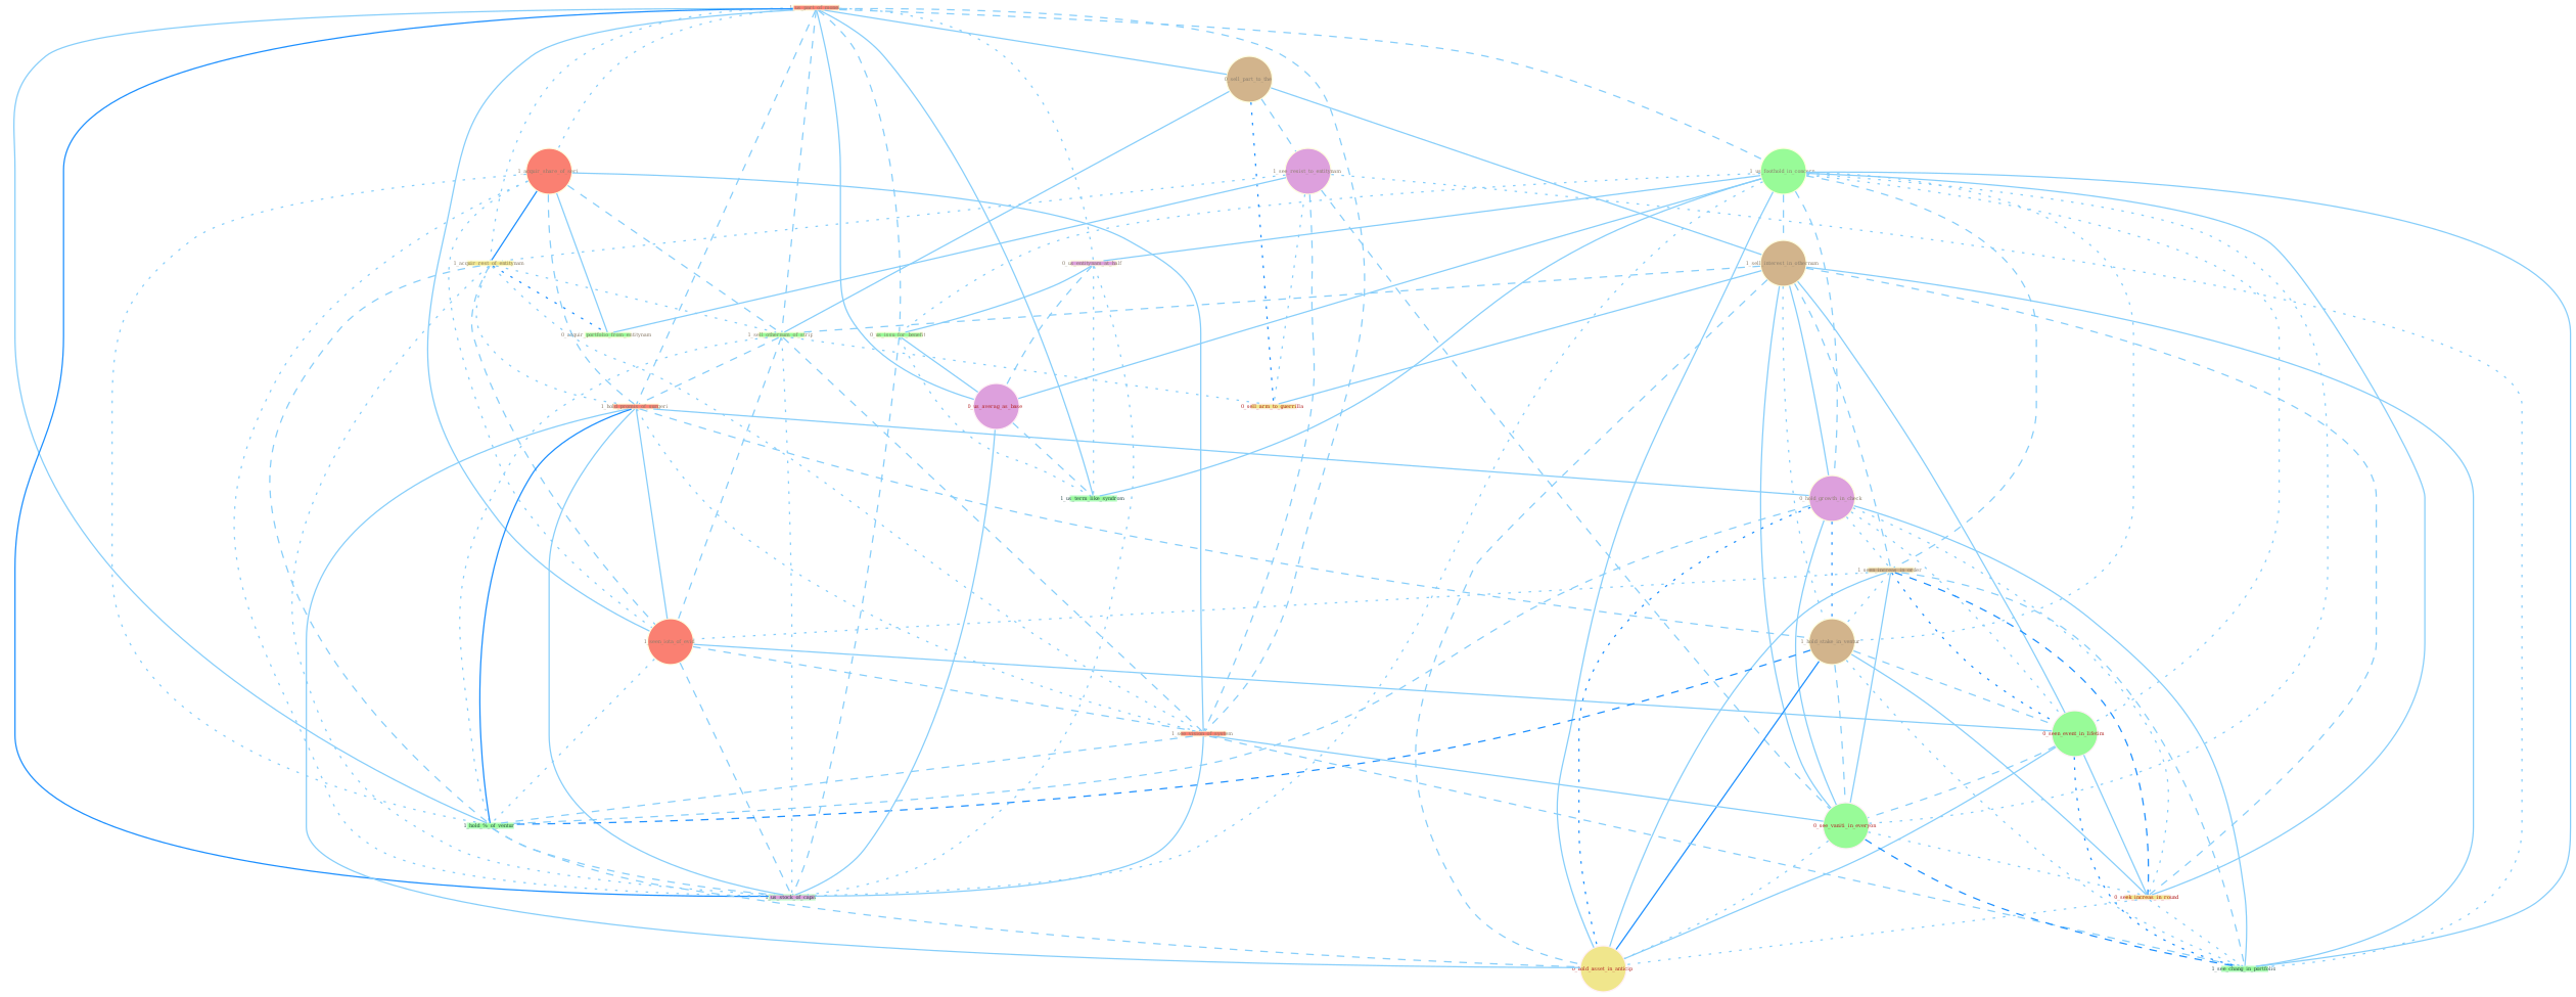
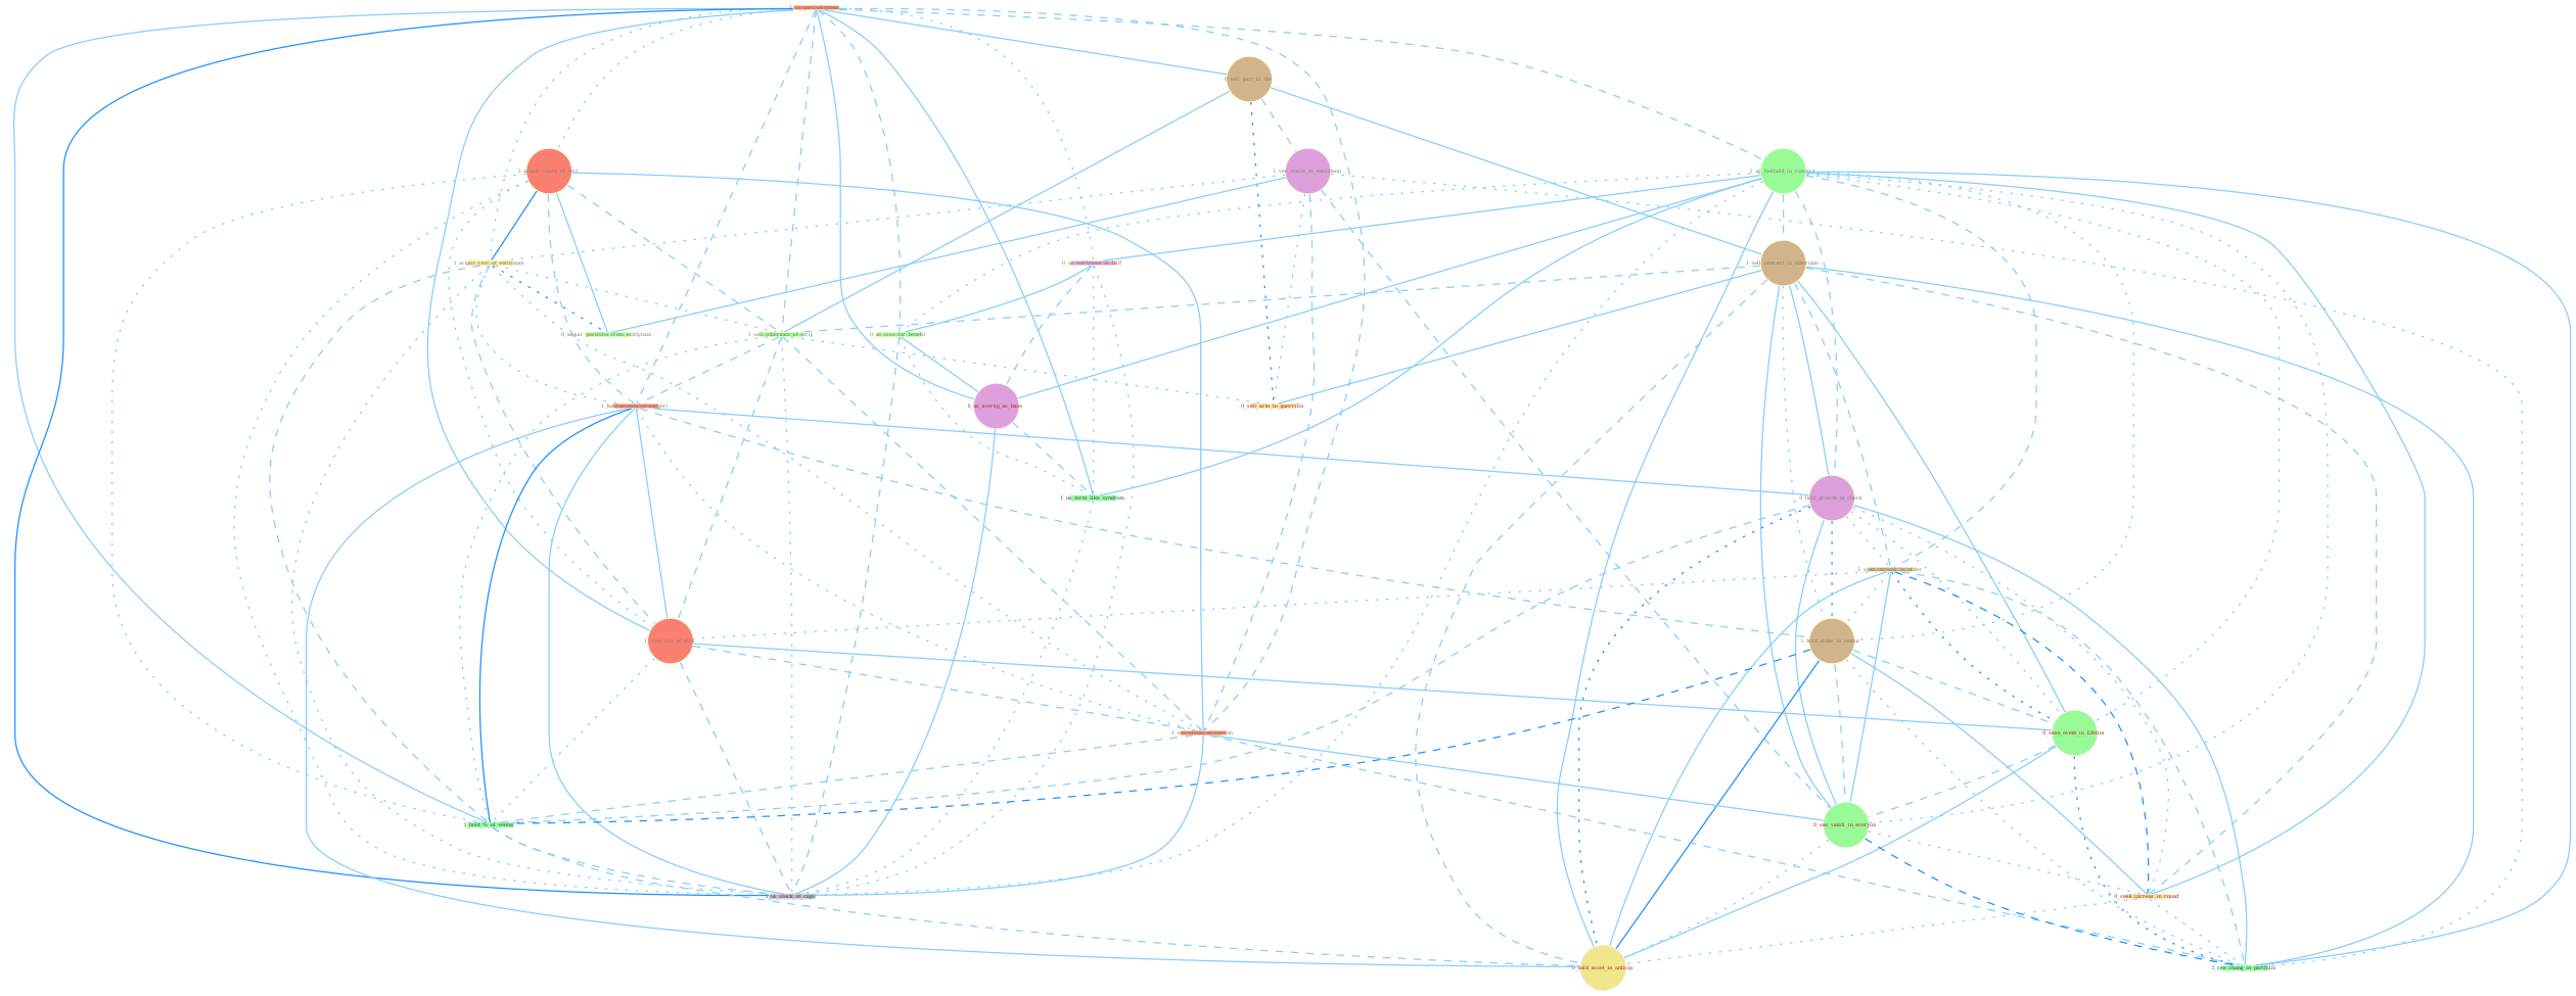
  graph {
    node [color="#ffffe0" fillcolor=palegreen fixedsize=true fontcolor="#8b7d6b" fontsize=4 shape=box style=filled]
    edge [color="#87cefa" style=dotted w=1]
    "1_us_part_of_monei " [fillcolor=salmon height=.06 width=.5]
    "1_acquir_share_of_seri " [fillcolor=salmon height=.06 shape=circle width=.5]
    "1_us_foothold_in_concern " [height=.06 shape=circle width=.5]
    "0_sell_part_to_the " [fillcolor=tan height=.06 shape=circle width=.5]
    "1_see_resist_to_entitynam " [fillcolor=plum height=.06 shape=circle width=.5]
    "1_acquir_rest_of_entitynam " [fillcolor=khaki height=.06 width=.5]
    "1_sell_interest_in_othernum " [fillcolor=tan height=.06 shape=circle width=.5]
    "0_us_entitynam_at_half " [fillcolor=plum height=.06 width=.5]
    "1_sell_othernum_of_strip " [height=.06 width=.5]
    "1_hold_promis_of_surgeri " [fillcolor=salmon height=.06 width=.5]
    "0_hold_growth_in_check " [fillcolor=plum height=.06 shape=circle width=.5]
    "1_seen_increas_in_order " [fillcolor=tan height=.06 width=.5]
    "1_seen_iota_of_evid " [fillcolor=salmon height=.06 shape=circle width=.5]
    "1_hold_stake_in_ventur " [fillcolor=tan height=.06 shape=circle width=.5]
    "0_acquir_portfolio_from_entitynam " [height=.06 width=.5]
    "0_us_issu_for_benefit " [height=.06 width=.5]
    "1_see_vision_of_system " [fillcolor=salmon height=.06 width=.5]
    "0_seen_event_in_lifetim " [color="#fff0f5" fontcolor="#b22222" height=.06 shape=circle width=.5]
    "0_us_averag_as_base " [color="#fff0f5" fillcolor=plum fontcolor="#b22222" height=.06 shape=circle width=.5]
    "0_see_vaniti_in_everyon " [color="#fff0f5" fontcolor="#b22222" height=.06 shape=circle width=.5]
    "0_sell_arm_to_guerrilla " [color="#fff0f5" fillcolor=khaki fontcolor="#b22222" height=.06 width=.5]
    "0_seek_increas_in_round " [color="#fff0f5" fillcolor=khaki fontcolor="#b22222" height=.06 width=.5]
    "0_hold_asset_in_anticip " [color="#fff0f5" fillcolor=khaki fontcolor="#b22222" height=.06 shape=circle width=.5]
    "1_us_term_like_syndrom " [color="#BDFCC9" fontcolor="#2f4f4f" height=.06 width=.5]
    "1_hold_%_of_ventur " [color="#BDFCC9" fontcolor="#2f4f4f" height=.06 width=.5]
    "1_us_stock_of_capit " [color="#BDFCC9" fillcolor=plum fontcolor="#2f4f4f" height=.06 width=.5]
    "1_see_chang_in_portfolio " [color="#BDFCC9" fontcolor="#2f4f4f" height=.06 width=.5]
    subgraph sub_1 {
      "1_us_part_of_monei "
      "1_acquir_share_of_seri "
      "1_us_foothold_in_concern "
      "0_sell_part_to_the "
      "1_see_resist_to_entitynam "
      "1_acquir_rest_of_entitynam "
      "1_sell_interest_in_othernum "
      "0_us_entitynam_at_half "
      "1_sell_othernum_of_strip "
      "1_hold_promis_of_surgeri "
      "0_hold_growth_in_check "
      "1_seen_increas_in_order "
      "1_seen_iota_of_evid "
      "1_hold_stake_in_ventur "
      "0_acquir_portfolio_from_entitynam "
      "0_us_issu_for_benefit "
      "1_see_vision_of_system "
    }
    subgraph sub_2 {
      "0_seen_event_in_lifetim "
      "0_us_averag_as_base "
      "0_see_vaniti_in_everyon "
      "0_sell_arm_to_guerrilla "
      "0_seek_increas_in_round "
      "0_hold_asset_in_anticip "
    }
    "1_us_part_of_monei " -- "1_acquir_share_of_seri "
    "1_us_part_of_monei " -- "1_us_foothold_in_concern " [style=dashed]
    "1_us_part_of_monei " -- "0_sell_part_to_the " [style=solid]
    "1_us_part_of_monei " -- "1_acquir_rest_of_entitynam "
    "1_us_part_of_monei " -- "0_us_entitynam_at_half "
    "1_us_part_of_monei " -- "1_sell_othernum_of_strip " [style=dashed]
    "1_us_part_of_monei " -- "1_hold_promis_of_surgeri " [style=dashed]
    "1_us_part_of_monei " -- "1_seen_iota_of_evid " [style=solid]
    "1_us_part_of_monei " -- "0_us_issu_for_benefit " [style=dashed]
    "1_us_part_of_monei " -- "1_see_vision_of_system " [style=dashed]
    "1_us_part_of_monei " -- "0_us_averag_as_base " [style=solid]
    "1_us_part_of_monei " -- "1_us_term_like_syndrom " [style=solid]
    "1_us_part_of_monei " -- "1_hold_%_of_ventur " [style=solid]
    "1_us_part_of_monei " -- "1_us_stock_of_capit " [color="#1e90ff" style=solid w=2]
    "1_acquir_share_of_seri " -- "1_acquir_rest_of_entitynam " [color="#1e90ff" style=solid w=2]
    "1_acquir_share_of_seri " -- "1_sell_othernum_of_strip " [style=dashed]
    "1_acquir_share_of_seri " -- "1_hold_promis_of_surgeri " [style=dashed]
    "1_acquir_share_of_seri " -- "1_seen_iota_of_evid "
    "1_acquir_share_of_seri " -- "0_acquir_portfolio_from_entitynam " [style=solid]
    "1_acquir_share_of_seri " -- "1_see_vision_of_system " [style=solid]
    "1_acquir_share_of_seri " -- "1_hold_%_of_ventur "
    "1_acquir_share_of_seri " -- "1_us_stock_of_capit "
    "1_us_foothold_in_concern " -- "1_sell_interest_in_othernum " [style=dashed]
    "1_us_foothold_in_concern " -- "0_us_entitynam_at_half " [style=solid]
    "1_us_foothold_in_concern " -- "0_hold_growth_in_check " [style=dashed]
    "1_us_foothold_in_concern " -- "1_seen_increas_in_order " [style=dashed]
    "1_us_foothold_in_concern " -- "1_hold_stake_in_ventur "
    "1_us_foothold_in_concern " -- "0_us_issu_for_benefit "
    "1_us_foothold_in_concern " -- "0_seen_event_in_lifetim "
    "1_us_foothold_in_concern " -- "0_us_averag_as_base " [style=solid]
    "1_us_foothold_in_concern " -- "0_see_vaniti_in_everyon "
    "1_us_foothold_in_concern " -- "0_seek_increas_in_round " [style=solid]
    "1_us_foothold_in_concern " -- "0_hold_asset_in_anticip " [style=solid]
    "1_us_foothold_in_concern " -- "1_us_term_like_syndrom " [style=solid]
    "1_us_foothold_in_concern " -- "1_us_stock_of_capit "
    "1_us_foothold_in_concern " -- "1_see_chang_in_portfolio " [style=solid]
    "0_sell_part_to_the " -- "1_see_resist_to_entitynam " [style=dashed]
    "0_sell_part_to_the " -- "1_sell_interest_in_othernum " [style=solid]
    "0_sell_part_to_the " -- "1_sell_othernum_of_strip " [style=solid]
    "0_sell_part_to_the " -- "0_sell_arm_to_guerrilla " [color="#1e90ff" w=2]
    "1_see_resist_to_entitynam " -- "1_acquir_rest_of_entitynam "
    "1_see_resist_to_entitynam " -- "0_acquir_portfolio_from_entitynam " [style=solid]
    "1_see_resist_to_entitynam " -- "1_see_vision_of_system " [style=dashed]
    "1_see_resist_to_entitynam " -- "0_see_vaniti_in_everyon " [style=dashed]
    "1_see_resist_to_entitynam " -- "0_sell_arm_to_guerrilla "
    "1_see_resist_to_entitynam " -- "1_see_chang_in_portfolio "
    "1_acquir_rest_of_entitynam " -- "1_sell_othernum_of_strip "
    "1_acquir_rest_of_entitynam " -- "1_hold_promis_of_surgeri "
    "1_acquir_rest_of_entitynam " -- "1_seen_iota_of_evid " [style=dashed]
    "1_acquir_rest_of_entitynam " -- "0_acquir_portfolio_from_entitynam " [color="#1e90ff" w=2]
    "1_acquir_rest_of_entitynam " -- "1_see_vision_of_system "
    "1_acquir_rest_of_entitynam " -- "1_hold_%_of_ventur " [style=dashed]
    "1_acquir_rest_of_entitynam " -- "1_us_stock_of_capit "
    "1_sell_interest_in_othernum " -- "1_sell_othernum_of_strip " [style=dashed]
    "1_sell_interest_in_othernum " -- "0_hold_growth_in_check " [style=solid]
    "1_sell_interest_in_othernum " -- "1_seen_increas_in_order " [style=dashed]
    "1_sell_interest_in_othernum " -- "1_hold_stake_in_ventur "
    "1_sell_interest_in_othernum " -- "0_seen_event_in_lifetim " [style=solid]
    "1_sell_interest_in_othernum " -- "0_see_vaniti_in_everyon " [style=solid]
    "1_sell_interest_in_othernum " -- "0_sell_arm_to_guerrilla " [style=solid]
    "1_sell_interest_in_othernum " -- "0_seek_increas_in_round " [style=dashed]
    "1_sell_interest_in_othernum " -- "0_hold_asset_in_anticip " [style=dashed]
    "1_sell_interest_in_othernum " -- "1_see_chang_in_portfolio " [style=solid]
    "0_us_entitynam_at_half " -- "0_us_issu_for_benefit " [style=solid]
    "0_us_entitynam_at_half " -- "0_us_averag_as_base " [style=dashed]
    "0_us_entitynam_at_half " -- "1_us_term_like_syndrom "
    "0_us_entitynam_at_half " -- "1_us_stock_of_capit "
    "1_sell_othernum_of_strip " -- "1_hold_promis_of_surgeri " [style=dashed]
    "1_sell_othernum_of_strip " -- "1_seen_iota_of_evid " [style=dashed]
    "1_sell_othernum_of_strip " -- "1_see_vision_of_system " [style=dashed]
    "1_sell_othernum_of_strip " -- "0_sell_arm_to_guerrilla "
    "1_sell_othernum_of_strip " -- "1_hold_%_of_ventur "
    "1_sell_othernum_of_strip " -- "1_us_stock_of_capit "
    "1_hold_promis_of_surgeri " -- "0_hold_growth_in_check " [style=solid]
    "1_hold_promis_of_surgeri " -- "1_seen_iota_of_evid " [style=solid]
    "1_hold_promis_of_surgeri " -- "1_hold_stake_in_ventur " [style=dashed]
    "1_hold_promis_of_surgeri " -- "1_see_vision_of_system "
    "1_hold_promis_of_surgeri " -- "0_hold_asset_in_anticip " [style=solid]
    "1_hold_promis_of_surgeri " -- "1_hold_%_of_ventur " [color="#1e90ff" style=solid w=2]
    "1_hold_promis_of_surgeri " -- "1_us_stock_of_capit " [style=solid]
    "0_hold_growth_in_check " -- "1_seen_increas_in_order "
    "0_hold_growth_in_check " -- "1_hold_stake_in_ventur " [color="#1e90ff" w=2]
    "0_hold_growth_in_check " -- "0_seen_event_in_lifetim "
    "0_hold_growth_in_check " -- "0_see_vaniti_in_everyon " [style=solid]
    "0_hold_growth_in_check " -- "0_seek_increas_in_round "
    "0_hold_growth_in_check " -- "0_hold_asset_in_anticip " [color="#1e90ff" w=2]
    "0_hold_growth_in_check " -- "1_hold_%_of_ventur " [style=dashed]
    "0_hold_growth_in_check " -- "1_see_chang_in_portfolio " [style=solid]
    "1_seen_increas_in_order " -- "1_seen_iota_of_evid "
    "1_seen_increas_in_order " -- "1_hold_stake_in_ventur "
    "1_seen_increas_in_order " -- "0_seen_event_in_lifetim " [color="#1e90ff" w=2]
    "1_seen_increas_in_order " -- "0_see_vaniti_in_everyon " [style=solid]
    "1_seen_increas_in_order " -- "0_seek_increas_in_round " [color="#1e90ff" style=dashed w=2]
    "1_seen_increas_in_order " -- "0_hold_asset_in_anticip " [style=solid]
    "1_seen_increas_in_order " -- "1_see_chang_in_portfolio " [style=dashed]
    "1_seen_iota_of_evid " -- "1_see_vision_of_system " [style=dashed]
    "1_seen_iota_of_evid " -- "0_seen_event_in_lifetim " [style=solid]
    "1_seen_iota_of_evid " -- "1_hold_%_of_ventur "
    "1_seen_iota_of_evid " -- "1_us_stock_of_capit " [style=dashed]
    "1_hold_stake_in_ventur " -- "0_seen_event_in_lifetim " [style=dashed]
    "1_hold_stake_in_ventur " -- "0_see_vaniti_in_everyon " [style=dashed]
    "1_hold_stake_in_ventur " -- "0_seek_increas_in_round " [style=solid]
    "1_hold_stake_in_ventur " -- "0_hold_asset_in_anticip " [color="#1e90ff" style=solid w=2]
    "1_hold_stake_in_ventur " -- "1_hold_%_of_ventur " [color="#1e90ff" style=dashed w=2]
    "1_hold_stake_in_ventur " -- "1_see_chang_in_portfolio "
    "0_us_issu_for_benefit " -- "0_us_averag_as_base " [style=solid]
    "0_us_issu_for_benefit " -- "1_us_term_like_syndrom "
    "0_us_issu_for_benefit " -- "1_us_stock_of_capit " [style=dashed]
    "1_see_vision_of_system " -- "0_see_vaniti_in_everyon " [style=solid]
    "1_see_vision_of_system " -- "1_hold_%_of_ventur " [style=dashed]
    "1_see_vision_of_system " -- "1_us_stock_of_capit " [style=solid]
    "1_see_vision_of_system " -- "1_see_chang_in_portfolio " [style=dashed]
    "0_seen_event_in_lifetim " -- "0_see_vaniti_in_everyon " [style=dashed]
-   "0_seen_event_in_lifetim " -- "0_seek_increas_in_round " [style=solid]
    "0_seen_event_in_lifetim " -- "0_hold_asset_in_anticip " [style=solid]
    "0_seen_event_in_lifetim " -- "1_see_chang_in_portfolio " [color="#1e90ff"]
    "0_us_averag_as_base " -- "1_us_term_like_syndrom " [style=dashed]
    "0_us_averag_as_base " -- "1_us_stock_of_capit " [style=solid]
    "0_see_vaniti_in_everyon " -- "0_seek_increas_in_round "
    "0_see_vaniti_in_everyon " -- "0_hold_asset_in_anticip "
    "0_see_vaniti_in_everyon " -- "1_see_chang_in_portfolio " [color="#1e90ff" style=dashed w=2]
    "0_seek_increas_in_round " -- "0_hold_asset_in_anticip "
    "0_seek_increas_in_round " -- "1_see_chang_in_portfolio "
+   "1_us_term_like_syndrom " -- "1_us_stock_of_capit "
    "1_hold_%_of_ventur " -- "0_hold_asset_in_anticip " [style=dashed]
    "1_hold_%_of_ventur " -- "1_us_stock_of_capit " [style=dashed]
  }
